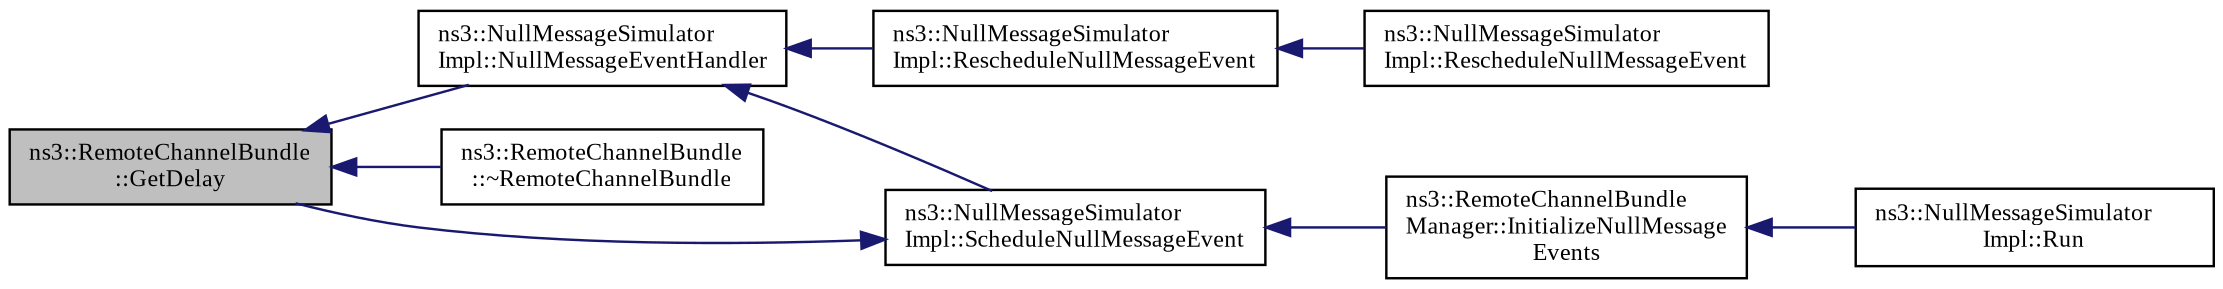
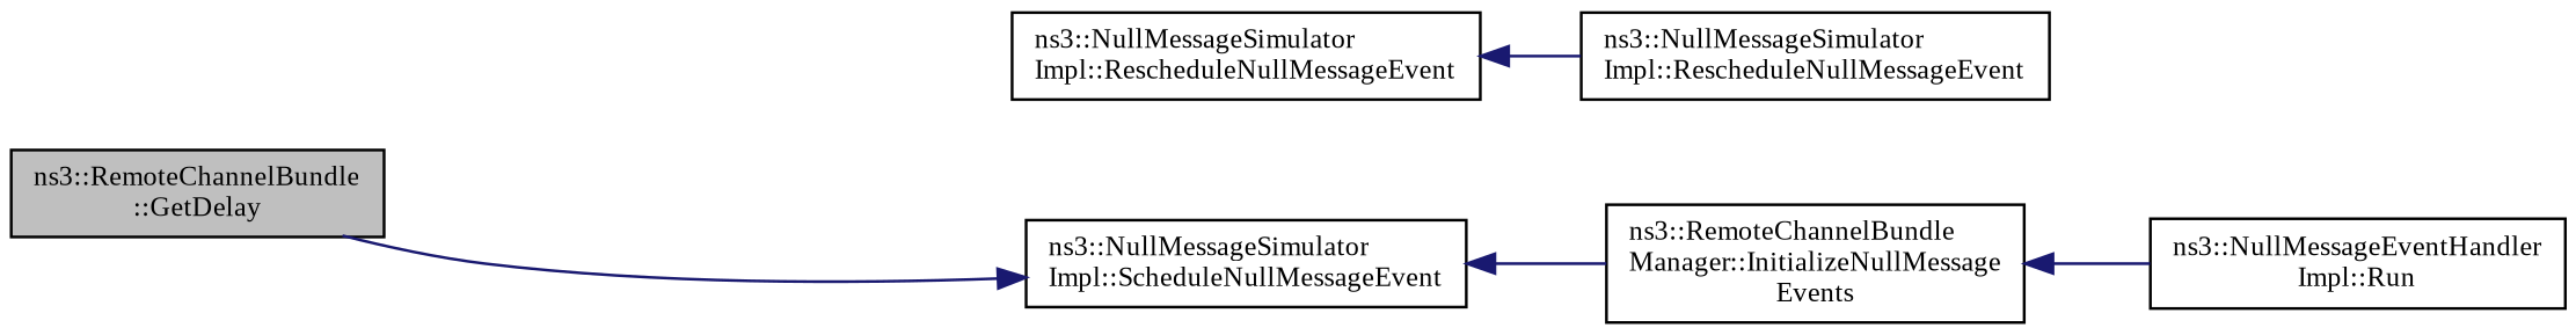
  digraph {
    fontname="Liberation Serif"
    rankdir=LR
    node [color=black fillcolor=white fontname="Liberation Serif" fontsize=10 shape=record style=filled]
    edge [color=midnightblue dir=back fontname="Liberation Serif" fontsize=10 labelfontname=Helvetica labelfontsize=10 style=solid]
    n1 [fillcolor=grey75 fontcolor=black height=0.2 label="ns3::RemoteChannelBundle\l::GetDelay" width=0.4]
-   n2 [height=0.2 label="ns3::NullMessageSimulator\lImpl::NullMessageEventHandler" width=0.4]
-   n3 [height=0.2 label="ns3::RemoteChannelBundle\l::~RemoteChannelBundle" width=0.4]
    n4 [height=0.2 label="ns3::NullMessageSimulator\lImpl::ScheduleNullMessageEvent" width=0.4]
    n5 [height=0.2 label="ns3::NullMessageSimulator\lImpl::RescheduleNullMessageEvent" width=0.4]
    n6 [height=0.2 label="ns3::RemoteChannelBundle\lManager::InitializeNullMessage\lEvents" width=0.4]
    n7 [height=0.2 label="ns3::NullMessageSimulator\lImpl::RescheduleNullMessageEvent" width=0.4]
-   n8 [height=0.2 label="ns3::NullMessageSimulator\lImpl::Run" width=0.4]
-   n1 -> n2
-   n1 -> n3
-   n2 -> n4
-   n2 -> n5
+   n8 [height=0.2 label="ns3::NullMessageEventHandler\lImpl::Run" width=0.4]
    n4 -> n1
    n4 -> n6
    n5 -> n7
    n6 -> n8
  }
